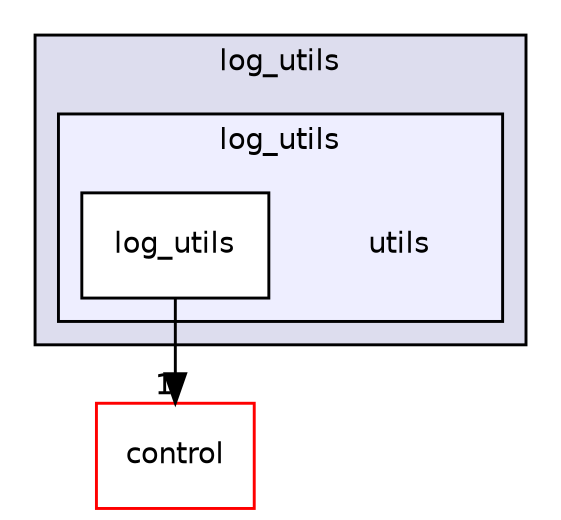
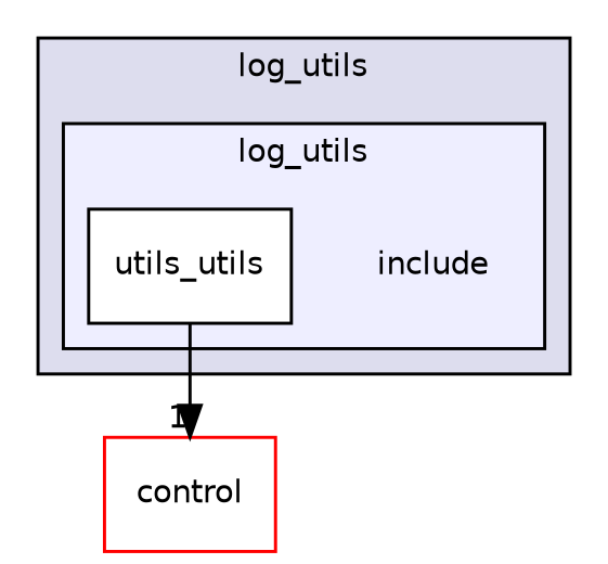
  digraph {
    compound=true
    node [fontname=Helvetica fontsize=10 shape=box fillcolor=white style=filled]
-   n1 [label=utils shape=plaintext fillcolor="" style=""]
-   n2 [label=log_utils]
+   n1 [label=include shape=plaintext fillcolor="" style=""]
+   n2 [label=utils_utils]
    n3 [color=red label=control]
    subgraph cluster_1 {
      bgcolor="#ddddee"
      fontname=Helvetica
      fontsize=10
      label=log_utils
      pencolor=black
      subgraph cluster_2 {
        bgcolor="#eeeeff"
        fontname=Helvetica
        fontsize=10
        pencolor=black
        n1
        n2
      }
    }
    n2 -> n3 [headlabel=1 labeldistance=1.5 labelfontname=Helvetica labelfontsize=10]
  }
